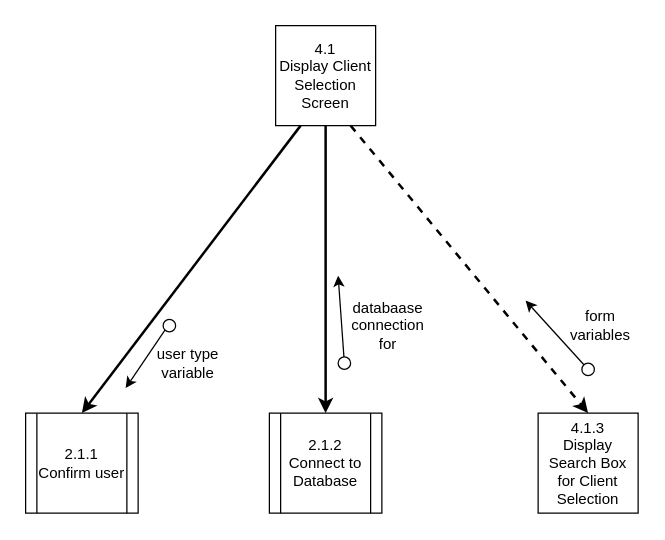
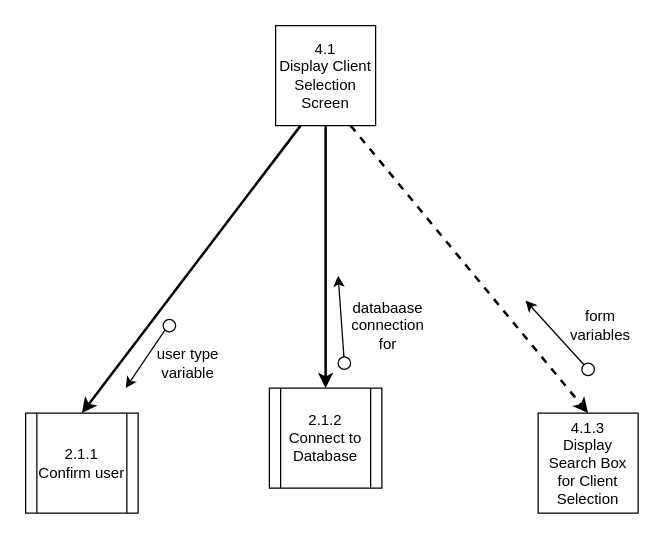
  <mxCell id="0" />
  <mxCell id="1" parent="0" />
  <mxCell id="2" value="4.1&lt;br&gt;Display Client Selection Screen" style="whiteSpace=wrap;html=1;aspect=fixed;" parent="1" vertex="1"><mxGeometry x="220" y="20" width="80" height="80" as="geometry" /></mxCell>
  <mxCell id="3" value="4.1.3&lt;br&gt;Display Search Box for Client Selection" style="whiteSpace=wrap;html=1;aspect=fixed;" parent="1" vertex="1"><mxGeometry x="430" y="330" width="80" height="80" as="geometry" /></mxCell>
  <mxCell id="4" value="" style="endArrow=classic;html=1;exitX=0.75;exitY=1;exitDx=0;exitDy=0;strokeWidth=2;entryX=0.5;entryY=0;entryDx=0;entryDy=0;dashed=1;" parent="1" source="2" target="3" edge="1"><mxGeometry width="50" height="50" relative="1" as="geometry"><mxPoint x="360" y="190" as="sourcePoint" /><mxPoint x="385" y="220" as="targetPoint" /></mxGeometry></mxCell>
- <mxCell id="5" value="2.1.2&lt;br&gt;Connect to Database" style="shape=process;whiteSpace=wrap;html=1;backgroundOutline=1;" vertex="1" parent="1"><mxGeometry x="215" y="330" width="90" height="80" as="geometry" /></mxCell>
+ <mxCell id="5" value="2.1.2&lt;br&gt;Connect to Database" style="shape=process;whiteSpace=wrap;html=1;backgroundOutline=1;" vertex="1" parent="1"><mxGeometry x="215" y="310" width="90" height="80" as="geometry" /></mxCell>
  <mxCell id="6" value="" style="endArrow=classic;html=1;strokeWidth=2;entryX=0.5;entryY=0;entryDx=0;entryDy=0;exitX=0.5;exitY=1;exitDx=0;exitDy=0;" edge="1" parent="1" target="5" source="2"><mxGeometry width="50" height="50" relative="1" as="geometry"><mxPoint x="360" y="530" as="sourcePoint" /><mxPoint x="462.5" y="650" as="targetPoint" /></mxGeometry></mxCell>
  <mxCell id="7" value="2.1.1&lt;br&gt;Confirm user" style="shape=process;whiteSpace=wrap;html=1;backgroundOutline=1;" vertex="1" parent="1"><mxGeometry x="20" y="330" width="90" height="80" as="geometry" /></mxCell>
  <mxCell id="8" value="" style="endArrow=classic;html=1;strokeWidth=2;entryX=0.5;entryY=0;entryDx=0;entryDy=0;exitX=0.25;exitY=1;exitDx=0;exitDy=0;" edge="1" parent="1" target="7" source="2"><mxGeometry width="50" height="50" relative="1" as="geometry"><mxPoint x="340" y="530" as="sourcePoint" /><mxPoint x="395" y="650" as="targetPoint" /></mxGeometry></mxCell>
  <mxCell id="9" value="" style="endArrow=classic;html=1;exitX=0;exitY=1;exitDx=0;exitDy=0;" edge="1" parent="1" source="10"><mxGeometry width="50" height="50" relative="1" as="geometry"><mxPoint x="105" y="350" as="sourcePoint" /><mxPoint x="100" y="310" as="targetPoint" /></mxGeometry></mxCell>
  <mxCell id="10" value="" style="ellipse;whiteSpace=wrap;html=1;aspect=fixed;fillColor=#FFFFFF;" vertex="1" parent="1"><mxGeometry x="130" y="255" width="10" height="10" as="geometry" /></mxCell>
  <mxCell id="11" value="user type variable" style="text;html=1;strokeColor=none;fillColor=none;align=center;verticalAlign=middle;whiteSpace=wrap;rounded=0;" vertex="1" parent="1"><mxGeometry x="120" y="280" width="60" height="20" as="geometry" /></mxCell>
  <mxCell id="12" value="" style="endArrow=classic;html=1;" edge="1" parent="1" source="13"><mxGeometry width="50" height="50" relative="1" as="geometry"><mxPoint x="205" y="370" as="sourcePoint" /><mxPoint x="270" y="220" as="targetPoint" /><Array as="points" /></mxGeometry></mxCell>
  <mxCell id="13" value="" style="ellipse;whiteSpace=wrap;html=1;aspect=fixed;fillColor=#FFFFFF;" vertex="1" parent="1"><mxGeometry x="270" y="285" width="10" height="10" as="geometry" /></mxCell>
  <mxCell id="14" value="databaase connection for" style="text;html=1;strokeColor=none;fillColor=none;align=center;verticalAlign=middle;whiteSpace=wrap;rounded=0;" vertex="1" parent="1"><mxGeometry x="280" y="250" width="60" height="20" as="geometry" /></mxCell>
  <mxCell id="15" value="form variables" style="text;html=1;strokeColor=none;fillColor=none;align=center;verticalAlign=middle;whiteSpace=wrap;rounded=0;" vertex="1" parent="1"><mxGeometry x="450" y="250" width="60" height="20" as="geometry" /></mxCell>
  <mxCell id="16" value="" style="endArrow=classic;html=1;" edge="1" parent="1" source="17"><mxGeometry width="50" height="50" relative="1" as="geometry"><mxPoint x="400" y="380" as="sourcePoint" /><mxPoint x="420" y="240" as="targetPoint" /><Array as="points" /></mxGeometry></mxCell>
  <mxCell id="17" value="" style="ellipse;whiteSpace=wrap;html=1;aspect=fixed;fillColor=#FFFFFF;" vertex="1" parent="1"><mxGeometry x="465" y="290" width="10" height="10" as="geometry" /></mxCell>
